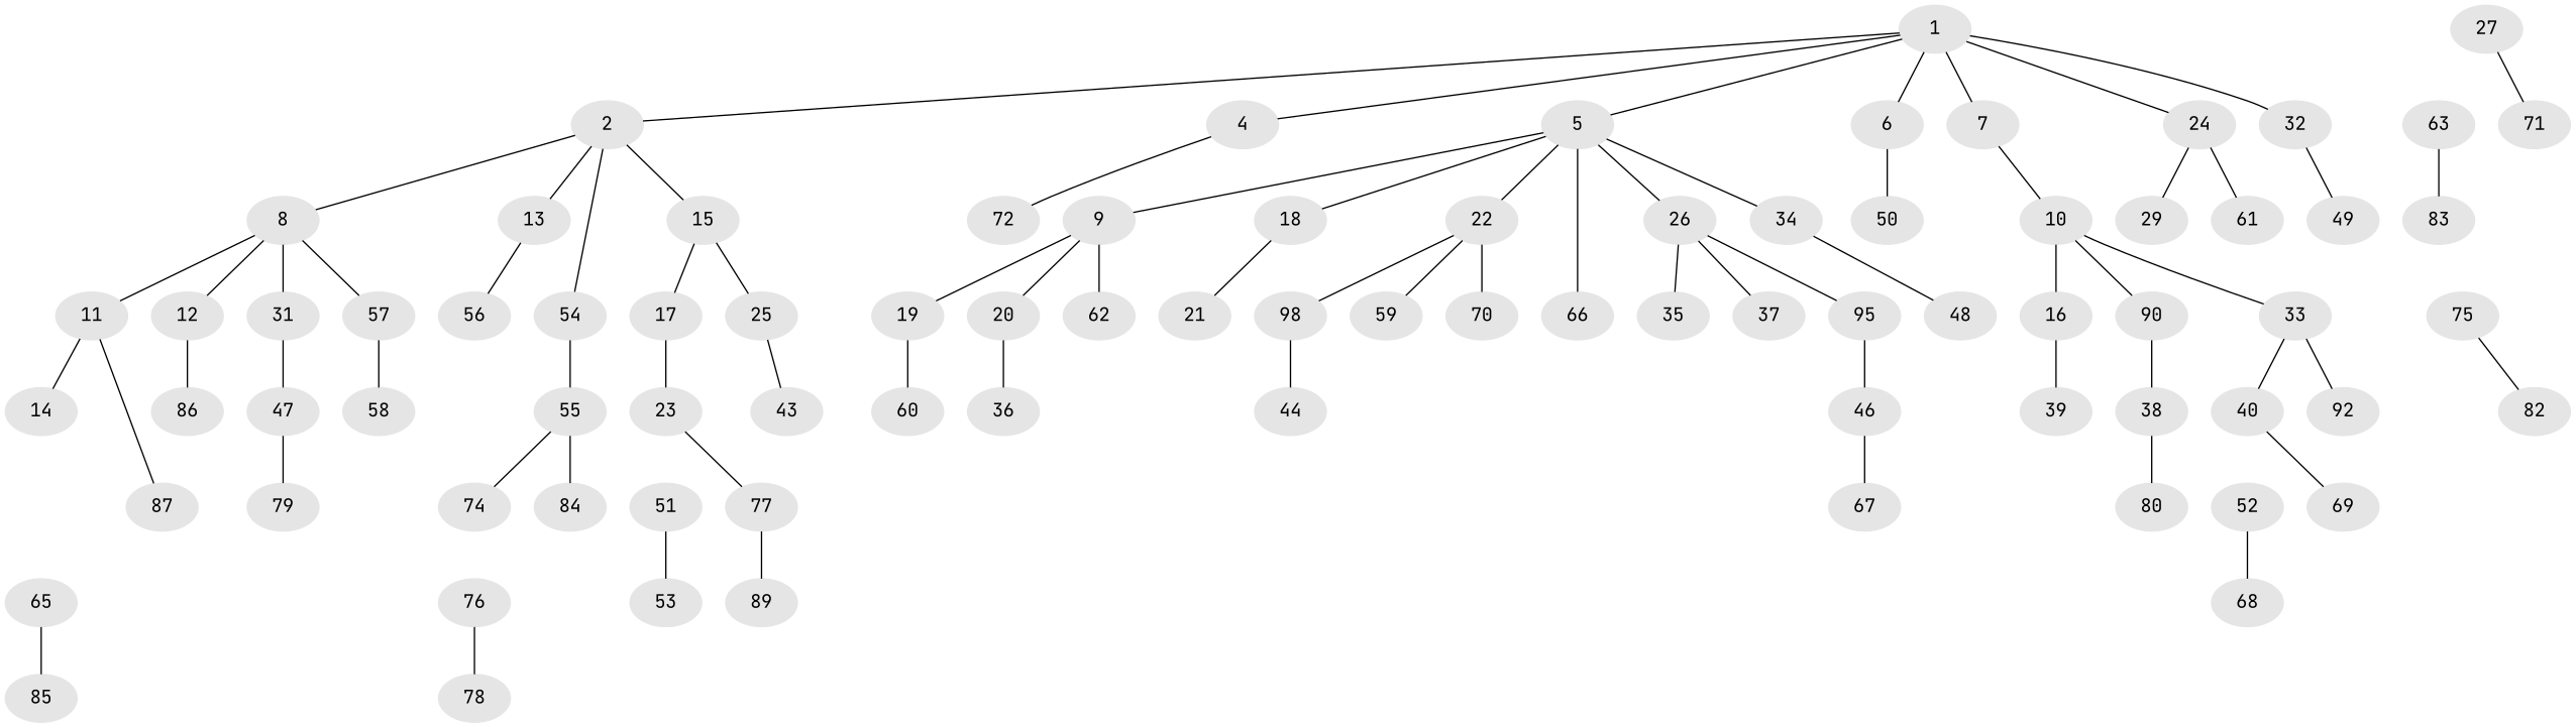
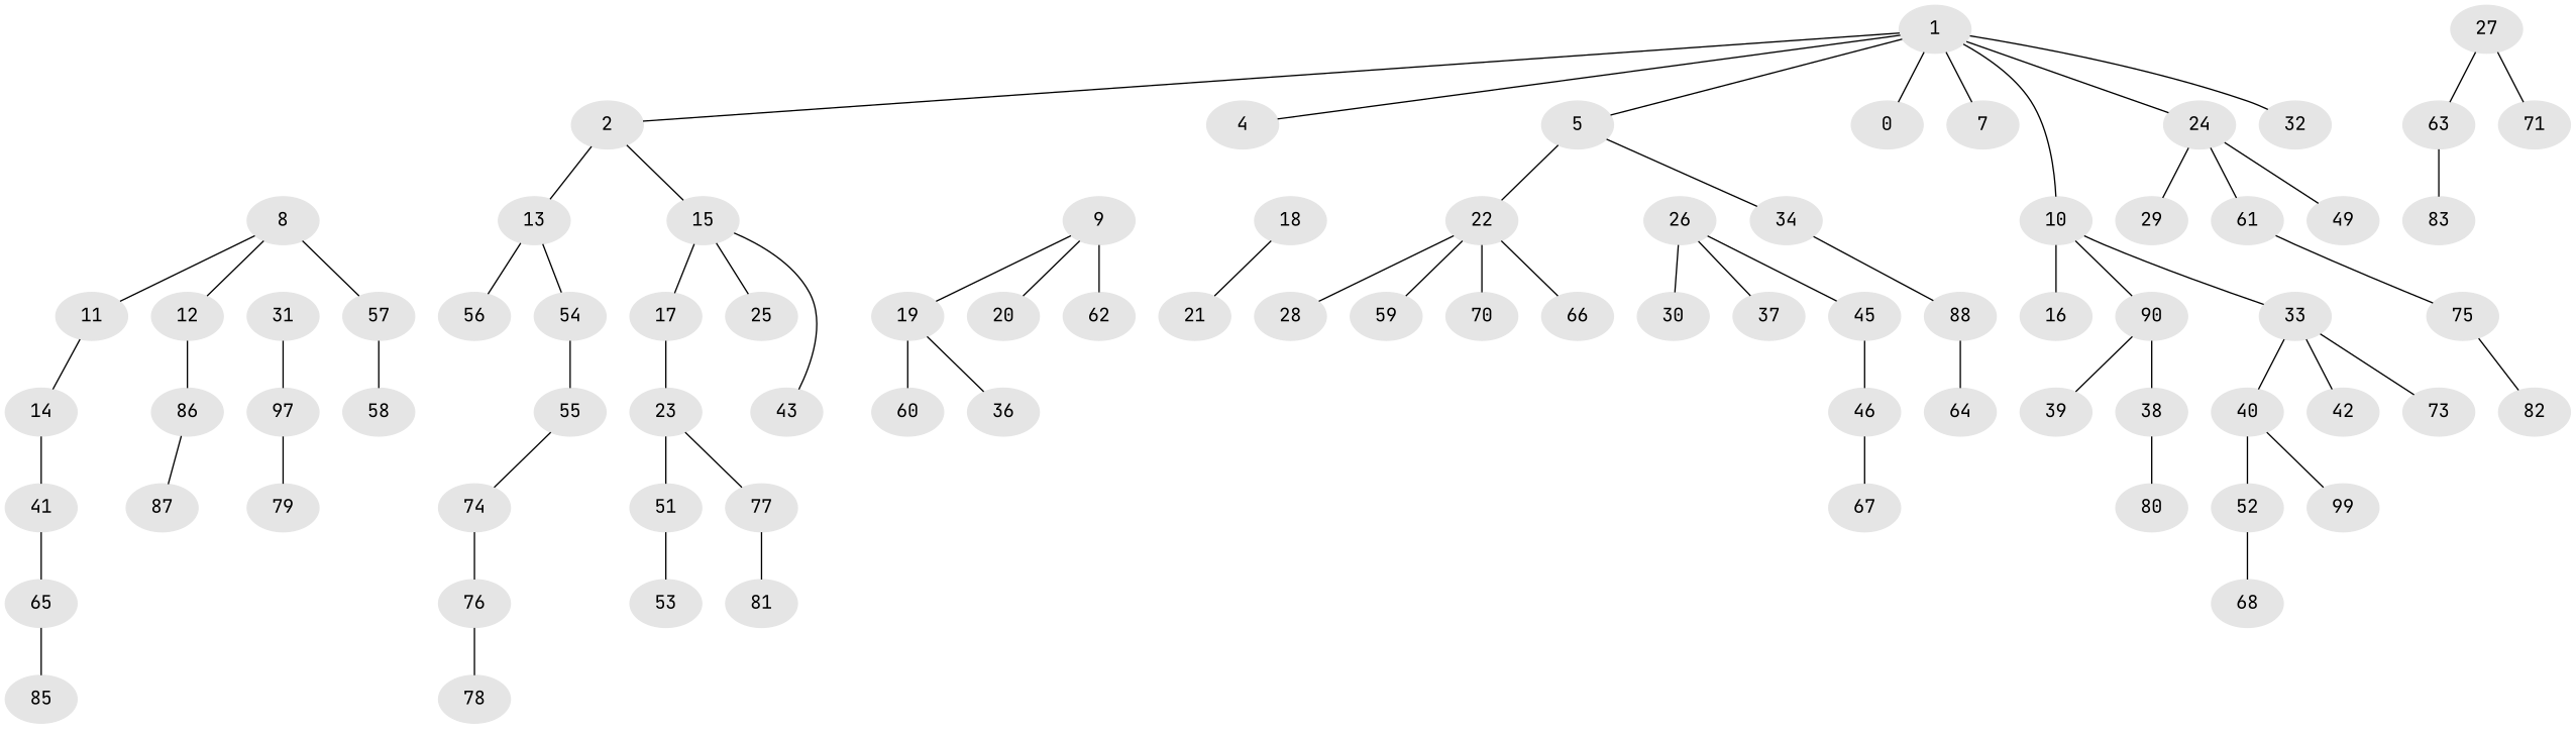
  graph {
    fontname="JetBrains Mono"
    node [color=gray90 fontname="JetBrains Mono" style=filled]
    edge [fontname="JetBrains Mono"]
    1
    2
    4
    5
-   6
+   6 [label=0]
    7
    24
    32
    8
    13
    15
    54
-   72
    9
    18
    22
    26
    34
-   50
    10
    29
    49
    61
    11
    12
    31
    57
    56
    17
    25
    55
    19
    20
    62
    21
-   28 [label=98]
+   28
    59
    66
    70
-   35
+   35 [label=30]
    37
-   45 [label=95]
-   48
+   45
+   48 [label=88]
    16
    n45 [label=90]
    33
    14
    87
    86
-   47
+   47 [label=97]
    58
    60
    36
    38
    39
    40
-   42 [label=92]
+   42
+   73
+   41
    65
    23
    43
    51
    77
-   44
    27
    63
    71
    53
-   81 [label=89]
+   81
    75
    46
    83
    80
    79
    52
-   69
+   69 [label=99]
+   64
    68
    85
    67
    74
-   84
    76
    82
    78
    1 -- 2
    1 -- 4
    1 -- 5
    1 -- 6
    1 -- 7
    1 -- 24
    1 -- 32
-   2 -- 8
    2 -- 13
    2 -- 15
-   2 -- 54
-   4 -- 72
-   5 -- 9
-   5 -- 18
+   13 -- 54
    5 -- 22
-   5 -- 26
    5 -- 34
-   6 -- 50
-   7 -- 10
+   1 -- 10
    24 -- 29
-   32 -- 49
+   24 -- 49
    24 -- 61
    8 -- 11
    8 -- 12
-   8 -- 31
    8 -- 57
    13 -- 56
    15 -- 17
    15 -- 25
    54 -- 55
    9 -- 19
    9 -- 20
    9 -- 62
    18 -- 21
    22 -- 28
    22 -- 59
-   5 -- 66
+   22 -- 66
    22 -- 70
    26 -- 35
    26 -- 37
    26 -- 45
    34 -- 48
    10 -- 16
    10 -- n45
    10 -- 33
+   61 -- 75
    11 -- 14
-   11 -- 87
+   86 -- 87
    12 -- 86
    31 -- 47
    57 -- 58
    17 -- 23
-   25 -- 43
+   15 -- 43
    55 -- 74
-   55 -- 84
    19 -- 60
-   20 -- 36
-   28 -- 44
+   19 -- 36
    45 -- 46
+   48 -- 64
    n45 -- 38
-   16 -- 39
+   n45 -- 39
    33 -- 40
    33 -- 42
+   33 -- 73
+   14 -- 41
    47 -- 79
    38 -- 80
+   40 -- 52
    40 -- 69
+   41 -- 65
    65 -- 85
+   23 -- 51
    23 -- 77
    51 -- 53
    77 -- 81
+   27 -- 63
    27 -- 71
    63 -- 83
    75 -- 82
    46 -- 67
    52 -- 68
+   74 -- 76
    76 -- 78
  }
